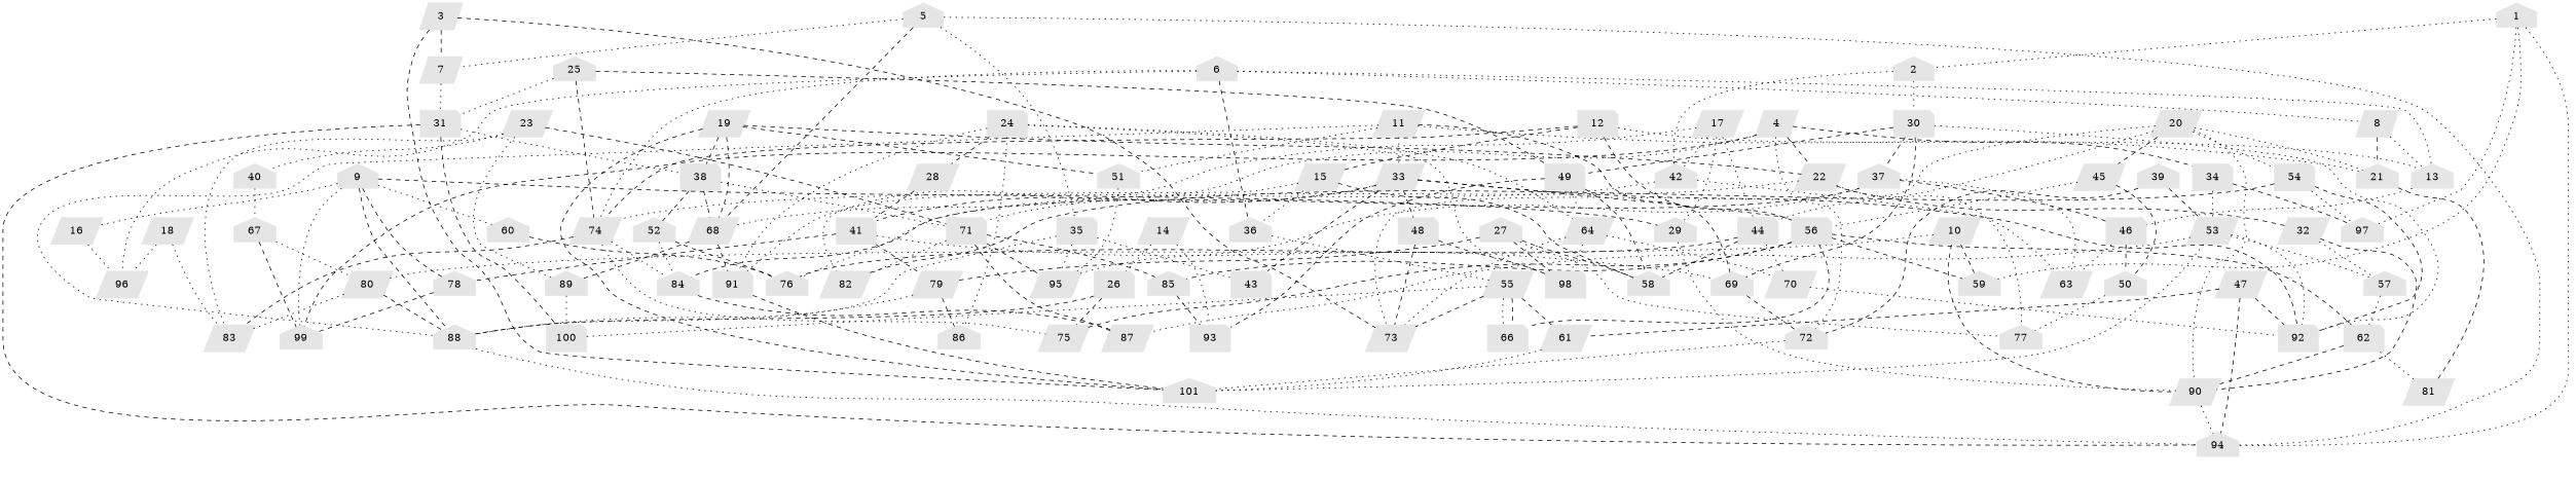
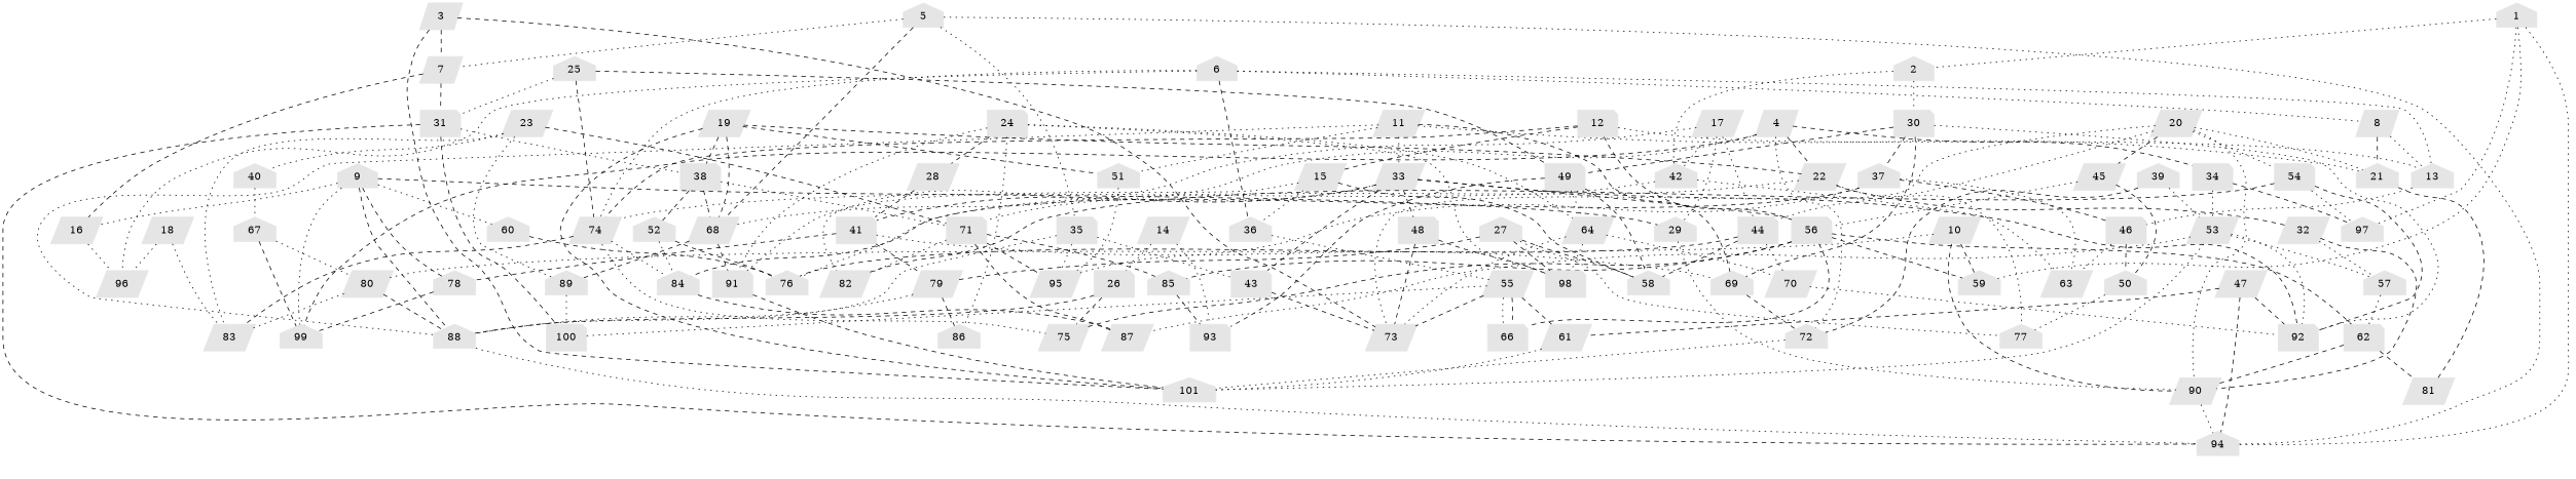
  graph {
    node [color=gray90 shape=parallelogram style=filled]
    edge [style=dotted]
    1 [shape=house]
    2 [shape=house]
    59 [shape=house]
    94 [shape=house]
    97 [shape=house]
    30 [shape=note]
    42 [shape=house]
    69 [shape=house]
    49 [shape=note]
    37 [shape=house]
    92 [shape=note]
    74
    63
    3
    7
    73
    101 [shape=house]
    16
    31 [shape=note]
    4
    22
    34 [shape=note]
    72 [shape=house]
    91 [shape=note]
    99 [shape=house]
    32
    76 [shape=house]
    77 [shape=house]
    53
    5 [shape=house]
    35 [shape=note]
    68
    88 [shape=house]
    43 [shape=note]
    95
    89 [shape=house]
    6 [shape=house]
    8
    13 [shape=house]
    36 [shape=house]
    96
    21 [shape=house]
    46 [shape=note]
    55
    83
    75
    84 [shape=house]
    38 [shape=note]
    100 [shape=note]
    81
    9 [shape=house]
    29 [shape=house]
    60 [shape=house]
    78 [shape=house]
    90
    10
    80
    11
    33
    51 [shape=house]
    56 [shape=note]
    71 [shape=note]
    41 [shape=note]
    48 [shape=note]
    12 [shape=note]
    15
    58 [shape=house]
    82
    66 [shape=note]
    62 [shape=note]
    85 [shape=house]
    50 [shape=house]
    26 [shape=note]
    14
    93 [shape=note]
    17
    44 [shape=note]
    70
    18
    19
    52 [shape=house]
    20
    45
    54 [shape=note]
    57 [shape=house]
    23
    40 [shape=house]
    67 [shape=house]
    87
    24 [shape=note]
    28
    64
    86 [shape=house]
    98 [shape=note]
    25 [shape=house]
    27 [shape=house]
    79
    61
    39 [shape=house]
    47
    1 -- 2
    1 -- 59
    1 -- 94
    1 -- 97
    2 -- 30
    2 -- 42
    30 -- 69 [style=dashed]
    30 -- 49 [style=dashed]
    30 -- 37 [style=dashed]
    30 -- 92
    42 -- 74
    42 -- 63
    69 -- 72 [style=dashed]
    49 -- 58 [style=dashed]
    49 -- 93 [style=dashed]
    49 -- 64
    37 -- 63
    37 -- 95
    37 -- 46 [style=dashed]
    37 -- 84 [style=dashed]
    74 -- 83 [style=dashed]
    74 -- 75
    74 -- 84
    3 -- 7 [style=dashed]
    3 -- 73 [style=dashed]
    3 -- 101 [style=dashed]
-   7 -- 31
+   7 -- 16 [style=dashed]
+   7 -- 31 [style=dashed]
    16 -- 96
    31 -- 94 [style=dashed]
    31 -- 38
    31 -- 100 [style=dashed]
    4 -- 22 [style=dashed]
    4 -- 34 [style=dashed]
    4 -- 72
    4 -- 91
    4 -- 99 [style=dashed]
    22 -- 32 [style=dashed]
    22 -- 76
    22 -- 77
    34 -- 97 [style=dashed]
    34 -- 53
    72 -- 101
    91 -- 101 [style=dashed]
    32 -- 90 [style=dashed]
    32 -- 57
    53 -- 92
    53 -- 101
    53 -- 57
    53 -- 87
    5 -- 94
    5 -- 7
    5 -- 35
    5 -- 68 [style=dashed]
    35 -- 88
    35 -- 43
    35 -- 95
    68 -- 91 [style=dashed]
    68 -- 89 [style=dashed]
    88 -- 94
+   43 -- 73 [style=dashed]
    89 -- 100
    6 -- 74
    6 -- 8
    6 -- 13
    6 -- 36 [style=dashed]
    6 -- 96
    8 -- 13
    8 -- 21 [style=dashed]
    13 -- 46
    36 -- 55
    21 -- 81 [style=dashed]
    46 -- 63
    46 -- 50 [style=dashed]
    55 -- 73 [style=dashed]
    55 -- 100
    55 -- 66
    55 -- 66 [style=dashed]
    55 -- 61 [style=dashed]
    84 -- 87 [style=dashed]
    38 -- 68 [style=dashed]
    38 -- 71
    38 -- 52 [style=dashed]
    9 -- 16
    9 -- 99
    9 -- 88 [style=dashed]
    9 -- 29 [style=dashed]
    9 -- 60
    9 -- 78 [style=dashed]
    29 -- 90
    60 -- 76 [style=dashed]
    78 -- 99 [style=dashed]
    90 -- 94
    10 -- 59 [style=dashed]
    10 -- 90 [style=dashed]
    10 -- 80
    80 -- 88 [style=dashed]
    80 -- 83
    11 -- 69 [style=dashed]
    11 -- 88
    11 -- 21
    11 -- 33
    11 -- 51
    33 -- 92 [style=dashed]
    33 -- 43 [style=dashed]
    33 -- 56 [style=dashed]
    33 -- 71
    33 -- 41 [style=dashed]
    33 -- 48 [style=dashed]
    51 -- 95
    56 -- 59 [style=dashed]
    56 -- 75 [style=dashed]
    56 -- 66 [style=dashed]
    56 -- 62 [style=dashed]
    56 -- 85 [style=dashed]
    71 -- 95 [style=dashed]
    71 -- 82
    71 -- 85 [style=dashed]
    71 -- 87 [style=dashed]
    41 -- 69
    41 -- 78 [style=dashed]
    41 -- 79 [style=dashed]
    48 -- 73 [style=dashed]
    48 -- 98 [style=dashed]
    12 -- 74 [style=dashed]
    12 -- 13
    12 -- 56 [style=dashed]
    12 -- 15 [style=dashed]
    15 -- 36
    15 -- 58 [style=dashed]
    15 -- 82
-   62 -- 81
+   62 -- 81 [style=dashed]
    62 -- 90 [style=dashed]
    85 -- 93 [style=dashed]
    50 -- 77
    26 -- 88 [style=dashed]
    26 -- 75 [style=dashed]
    14 -- 26
    14 -- 93
    17 -- 42
    17 -- 68
    17 -- 29
    17 -- 44
    44 -- 76 [style=dashed]
    44 -- 58 [style=dashed]
    44 -- 70
    70 -- 92
    18 -- 96
    18 -- 83
    19 -- 101 [style=dashed]
    19 -- 22 [style=dashed]
    19 -- 68 [style=dashed]
    19 -- 38 [style=dashed]
    19 -- 51 [style=dashed]
    52 -- 76 [style=dashed]
    52 -- 84
    20 -- 73
    20 -- 21
    20 -- 90
    20 -- 44
    20 -- 45 [style=dashed]
    20 -- 54
    45 -- 56
    45 -- 50 [style=dashed]
    54 -- 97
    54 -- 92 [style=dashed]
    54 -- 82 [style=dashed]
    57 -- 62
    23 -- 89
    23 -- 83
    23 -- 71 [style=dashed]
    23 -- 40
    40 -- 67
    67 -- 99 [style=dashed]
    67 -- 80
    24 -- 91
    24 -- 28 [style=dashed]
    24 -- 64
    24 -- 86
    24 -- 98
    28 -- 41 [style=dashed]
    64 -- 73
    64 -- 70
    64 -- 98
    25 -- 49 [style=dashed]
    25 -- 74 [style=dashed]
    25 -- 31
    27 -- 77
    27 -- 58 [style=dashed]
    27 -- 98 [style=dashed]
    27 -- 79 [style=dashed]
    79 -- 88
    79 -- 86 [style=dashed]
    61 -- 101
    39 -- 72 [style=dashed]
-   39 -- 53 [style=dashed]
+   39 -- 53
    47 -- 94 [style=dashed]
    47 -- 92 [style=dashed]
    47 -- 61 [style=dashed]
  }
